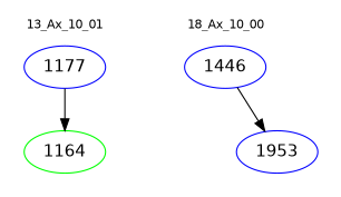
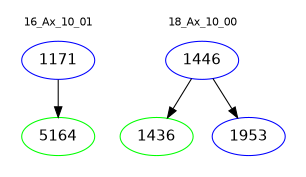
  digraph {
    fontname="DejaVu Sans"
    node [color=blue fontname="DejaVu Sans"]
    edge [color=black fontname="DejaVu Sans"]
-   n1 [label=1177]
-   n2 [color=green label=1164]
+   n1 [label=1171]
+   n2 [color=green label=5164]
    n3 [label=1446]
+   n4 [color=green label=1436]
    n5 [label=1953]
    subgraph cluster_1 {
      color=white
      fontsize=10
-     label="13_Ax_10_01"
+     label="16_Ax_10_01"
      n1
      n2
    }
    subgraph cluster_2 {
      color=white
      fontsize=10
      label="18_Ax_10_00"
      n3
+     n4
      n5
    }
    n1 -> n2
+   n3 -> n4
    n3 -> n5
  }
